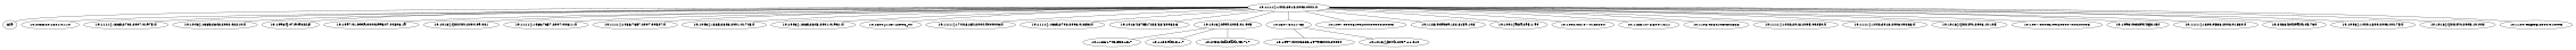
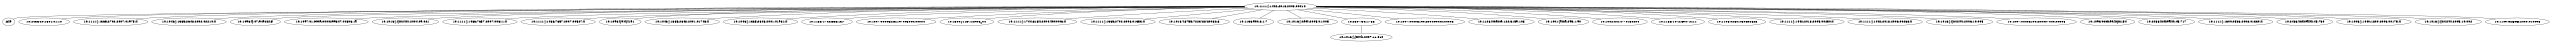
  strict graph {
    "10.1111/j.1442-2018.2008.00414."
    Alle
    "10.2436/20.1501.01.10"
    "10.1111/j.1365-2702.2007.01975.x"
    "10.1046/j.1365-2648.2002.02210.x"
    "10.1096/fj.07-9492LSF"
    "10.1097/01.NNR.0000299847.44806.1a"
    "10.1016/j.ijnurtsu.2004.09.021"
    "10.1111/j.1466-7657.2007.00611.x"
    "10.1111/j.1466-7657.2007.00527.x"
+   "10.1093/ije/dyl191"
    "10.1046/j.1365-2648.2001.01748.x"
    "10.1046/j.1365-2648.2001.01931.x"
    "10.1186/1742-5581-3-7"
    "10.1097/00006223-197905000-00004"
    "10.1300/J115V12N03\_04"
    "10.1111/j.1744-618X.2004.tb00006.x"
    "10.1111/j.1365-2702.2006.01353.x"
    "10.1016/S8755-7223(88)80082-6"
    "10.1136/ebn.3.1.7"
    "10.1016/j.nedt.2005.01.005"
    "10.2307/3411758"
    "10.1097/00006199-200409000-00003"
    "10.1126/science.122.3159.108"
    "10.1001/jama.295.1.90"
    n26 [label="10.1002/nur.4770130204"]
    "10.1186/1472-6947-4-11"
    "10.1108/02641050602628"
    "10.1111/j.1442-2018.2005.00250.x"
    "10.1111/j.1442-2018.2006.00268.x"
-   "10.1016/j.ijnurstu.2006.10.005" [label="10.1016/j.ijnurstu.2006.10.105"]
+   "10.1016/j.ijnurstu.2006.10.005"
    "10.1097/00006199-200007000-00006"
    "10.1093/occmed/kqm154"
    "10.2486/indhealth.45.717"
    "10.1111/j.1600-0536.2008.01330.x"
    "10.2486/indhealth.45.730"
    "10.1046/j.1440-1800.2003.00175.x"
    "10.1016/j.ijnurstu.2005.10.002"
    "10.1109/CLEOE.2000.910096"
    "10.1016/j.jmwh.2007.11.010"
    "10.1111/j.1442-2018.2008.00414." -- Alle
    "10.1111/j.1442-2018.2008.00414." -- "10.2436/20.1501.01.10"
    "10.1111/j.1442-2018.2008.00414." -- "10.1111/j.1365-2702.2007.01975.x"
    "10.1111/j.1442-2018.2008.00414." -- "10.1046/j.1365-2648.2002.02210.x"
    "10.1111/j.1442-2018.2008.00414." -- "10.1096/fj.07-9492LSF"
    "10.1111/j.1442-2018.2008.00414." -- "10.1097/01.NNR.0000299847.44806.1a"
    "10.1111/j.1442-2018.2008.00414." -- "10.1016/j.ijnurtsu.2004.09.021"
    "10.1111/j.1442-2018.2008.00414." -- "10.1111/j.1466-7657.2007.00611.x"
    "10.1111/j.1442-2018.2008.00414." -- "10.1111/j.1466-7657.2007.00527.x"
+   "10.1111/j.1442-2018.2008.00414." -- "10.1093/ije/dyl191"
    "10.1111/j.1442-2018.2008.00414." -- "10.1046/j.1365-2648.2001.01748.x"
    "10.1111/j.1442-2018.2008.00414." -- "10.1046/j.1365-2648.2001.01931.x"
-   "10.1016/j.nedt.2005.01.005" -- "10.1186/1742-5581-3-7"
-   "10.2307/3411758" -- "10.1097/00006223-197905000-00004"
+   "10.1111/j.1442-2018.2008.00414." -- "10.1186/1742-5581-3-7"
+   "10.1111/j.1442-2018.2008.00414." -- "10.1097/00006223-197905000-00004"
    "10.1111/j.1442-2018.2008.00414." -- "10.1300/J115V12N03\_04"
    "10.1111/j.1442-2018.2008.00414." -- "10.1111/j.1744-618X.2004.tb00006.x"
    "10.1111/j.1442-2018.2008.00414." -- "10.1111/j.1365-2702.2006.01353.x"
    "10.1111/j.1442-2018.2008.00414." -- "10.1016/S8755-7223(88)80082-6"
-   "10.1016/j.nedt.2005.01.005" -- "10.1136/ebn.3.1.7"
+   "10.1111/j.1442-2018.2008.00414." -- "10.1136/ebn.3.1.7"
    "10.1111/j.1442-2018.2008.00414." -- "10.1016/j.nedt.2005.01.005"
    "10.1111/j.1442-2018.2008.00414." -- "10.2307/3411758"
    "10.1111/j.1442-2018.2008.00414." -- "10.1097/00006199-200409000-00003"
    "10.1111/j.1442-2018.2008.00414." -- "10.1126/science.122.3159.108"
    "10.1111/j.1442-2018.2008.00414." -- "10.1001/jama.295.1.90"
    "10.1111/j.1442-2018.2008.00414." -- n26
    "10.1111/j.1442-2018.2008.00414." -- "10.1186/1472-6947-4-11"
    "10.1111/j.1442-2018.2008.00414." -- "10.1108/02641050602628"
    "10.1111/j.1442-2018.2008.00414." -- "10.1111/j.1442-2018.2005.00250.x"
    "10.1111/j.1442-2018.2008.00414." -- "10.1111/j.1442-2018.2006.00268.x"
    "10.1111/j.1442-2018.2008.00414." -- "10.1016/j.ijnurstu.2006.10.005"
    "10.1111/j.1442-2018.2008.00414." -- "10.1097/00006199-200007000-00006"
    "10.1111/j.1442-2018.2008.00414." -- "10.1093/occmed/kqm154"
-   "10.1016/j.nedt.2005.01.005" -- "10.2486/indhealth.45.717"
+   "10.1111/j.1442-2018.2008.00414." -- "10.2486/indhealth.45.717"
    "10.1111/j.1442-2018.2008.00414." -- "10.1111/j.1600-0536.2008.01330.x"
    "10.1111/j.1442-2018.2008.00414." -- "10.2486/indhealth.45.730"
    "10.1111/j.1442-2018.2008.00414." -- "10.1046/j.1440-1800.2003.00175.x"
    "10.1111/j.1442-2018.2008.00414." -- "10.1016/j.ijnurstu.2005.10.002"
    "10.1111/j.1442-2018.2008.00414." -- "10.1109/CLEOE.2000.910096"
    "10.2307/3411758" -- "10.1016/j.jmwh.2007.11.010"
  }
